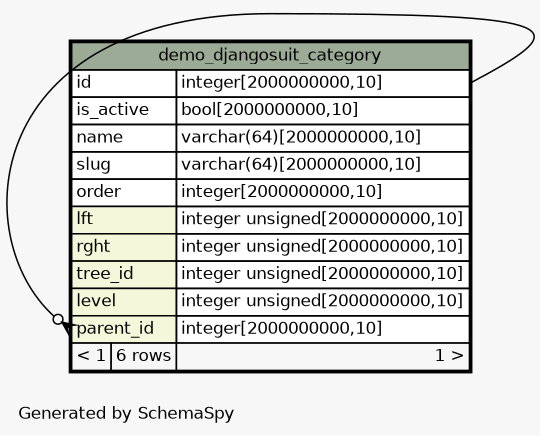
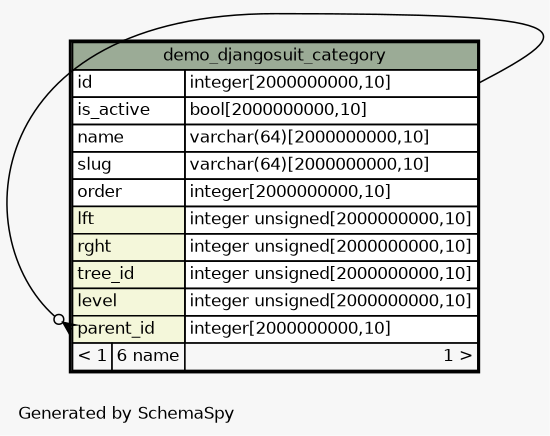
  digraph {
    bgcolor="#f7f7f7"
    fontname=Helvetica
    fontsize=11
    label="\nGenerated by SchemaSpy"
    labeljust=l
    nodesep=0.18
    rankdir=RL
    ranksep=0.46
-   n1 [fontname=Helvetica fontsize=11 label=<     <TABLE BORDER="2" CELLBORDER="1" CELLSPACING="0" BGCOLOR="#ffffff">       <TR><TD COLSPAN="3" BGCOLOR="#9bab96" ALIGN="CENTER">demo_djangosuit_category</TD></TR>       <TR><TD PORT="id" COLSPAN="2" ALIGN="LEFT">id</TD><TD PORT="id.type" ALIGN="LEFT">integer[2000000000,10]</TD></TR>       <TR><TD PORT="is_active" COLSPAN="2" ALIGN="LEFT">is_active</TD><TD PORT="is_active.type" ALIGN="LEFT">bool[2000000000,10]</TD></TR>       <TR><TD PORT="name" COLSPAN="2" ALIGN="LEFT">name</TD><TD PORT="name.type" ALIGN="LEFT">varchar(64)[2000000000,10]</TD></TR>       <TR><TD PORT="slug" COLSPAN="2" ALIGN="LEFT">slug</TD><TD PORT="slug.type" ALIGN="LEFT">varchar(64)[2000000000,10]</TD></TR>       <TR><TD PORT="order" COLSPAN="2" ALIGN="LEFT">order</TD><TD PORT="order.type" ALIGN="LEFT">integer[2000000000,10]</TD></TR>       <TR><TD PORT="lft" COLSPAN="2" BGCOLOR="#f4f7da" ALIGN="LEFT">lft</TD><TD PORT="lft.type" ALIGN="LEFT">integer unsigned[2000000000,10]</TD></TR>       <TR><TD PORT="rght" COLSPAN="2" BGCOLOR="#f4f7da" ALIGN="LEFT">rght</TD><TD PORT="rght.type" ALIGN="LEFT">integer unsigned[2000000000,10]</TD></TR>       <TR><TD PORT="tree_id" COLSPAN="2" BGCOLOR="#f4f7da" ALIGN="LEFT">tree_id</TD><TD PORT="tree_id.type" ALIGN="LEFT">integer unsigned[2000000000,10]</TD></TR>       <TR><TD PORT="level" COLSPAN="2" BGCOLOR="#f4f7da" ALIGN="LEFT">level</TD><TD PORT="level.type" ALIGN="LEFT">integer unsigned[2000000000,10]</TD></TR>       <TR><TD PORT="parent_id" COLSPAN="2" BGCOLOR="#f4f7da" ALIGN="LEFT">parent_id</TD><TD PORT="parent_id.type" ALIGN="LEFT">integer[2000000000,10]</TD></TR>       <TR><TD ALIGN="LEFT" BGCOLOR="#f7f7f7">&lt; 1</TD><TD ALIGN="RIGHT" BGCOLOR="#f7f7f7">6 rows</TD><TD ALIGN="RIGHT" BGCOLOR="#f7f7f7">1 &gt;</TD></TR>     </TABLE>> shape=plaintext]
+   n1 [fontname=Helvetica fontsize=11 label=<     <TABLE BORDER="2" CELLBORDER="1" CELLSPACING="0" BGCOLOR="#ffffff">       <TR><TD COLSPAN="3" BGCOLOR="#9bab96" ALIGN="CENTER">demo_djangosuit_category</TD></TR>       <TR><TD PORT="id" COLSPAN="2" ALIGN="LEFT">id</TD><TD PORT="id.type" ALIGN="LEFT">integer[2000000000,10]</TD></TR>       <TR><TD PORT="is_active" COLSPAN="2" ALIGN="LEFT">is_active</TD><TD PORT="is_active.type" ALIGN="LEFT">bool[2000000000,10]</TD></TR>       <TR><TD PORT="name" COLSPAN="2" ALIGN="LEFT">name</TD><TD PORT="name.type" ALIGN="LEFT">varchar(64)[2000000000,10]</TD></TR>       <TR><TD PORT="slug" COLSPAN="2" ALIGN="LEFT">slug</TD><TD PORT="slug.type" ALIGN="LEFT">varchar(64)[2000000000,10]</TD></TR>       <TR><TD PORT="order" COLSPAN="2" ALIGN="LEFT">order</TD><TD PORT="order.type" ALIGN="LEFT">integer[2000000000,10]</TD></TR>       <TR><TD PORT="lft" COLSPAN="2" BGCOLOR="#f4f7da" ALIGN="LEFT">lft</TD><TD PORT="lft.type" ALIGN="LEFT">integer unsigned[2000000000,10]</TD></TR>       <TR><TD PORT="rght" COLSPAN="2" BGCOLOR="#f4f7da" ALIGN="LEFT">rght</TD><TD PORT="rght.type" ALIGN="LEFT">integer unsigned[2000000000,10]</TD></TR>       <TR><TD PORT="tree_id" COLSPAN="2" BGCOLOR="#f4f7da" ALIGN="LEFT">tree_id</TD><TD PORT="tree_id.type" ALIGN="LEFT">integer unsigned[2000000000,10]</TD></TR>       <TR><TD PORT="level" COLSPAN="2" BGCOLOR="#f4f7da" ALIGN="LEFT">level</TD><TD PORT="level.type" ALIGN="LEFT">integer unsigned[2000000000,10]</TD></TR>       <TR><TD PORT="parent_id" COLSPAN="2" BGCOLOR="#f4f7da" ALIGN="LEFT">parent_id</TD><TD PORT="parent_id.type" ALIGN="LEFT">integer[2000000000,10]</TD></TR>       <TR><TD ALIGN="LEFT" BGCOLOR="#f7f7f7">&lt; 1</TD><TD ALIGN="RIGHT" BGCOLOR="#f7f7f7">6 name</TD><TD ALIGN="RIGHT" BGCOLOR="#f7f7f7">1 &gt;</TD></TR>     </TABLE>> shape=plaintext]
    n1 -> n1 [arrowhead=none arrowsize=0.8 arrowtail=crowodot dir=back headport="id.type:e" tailport="parent_id:w"]
  }
